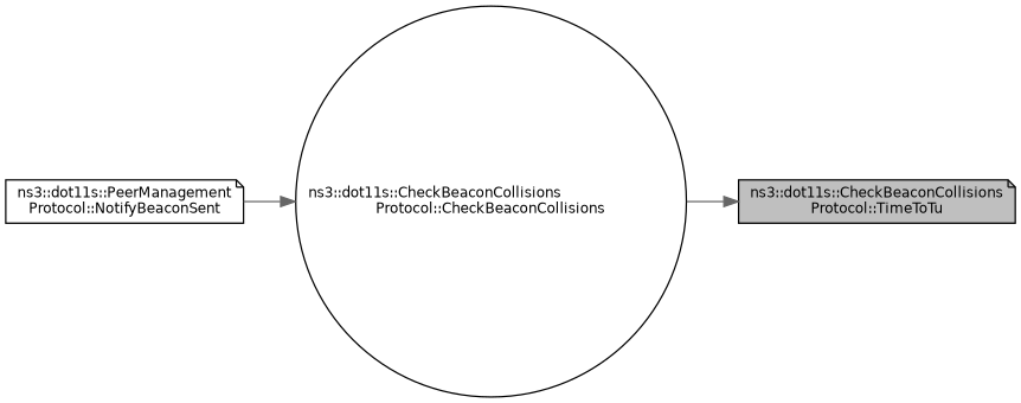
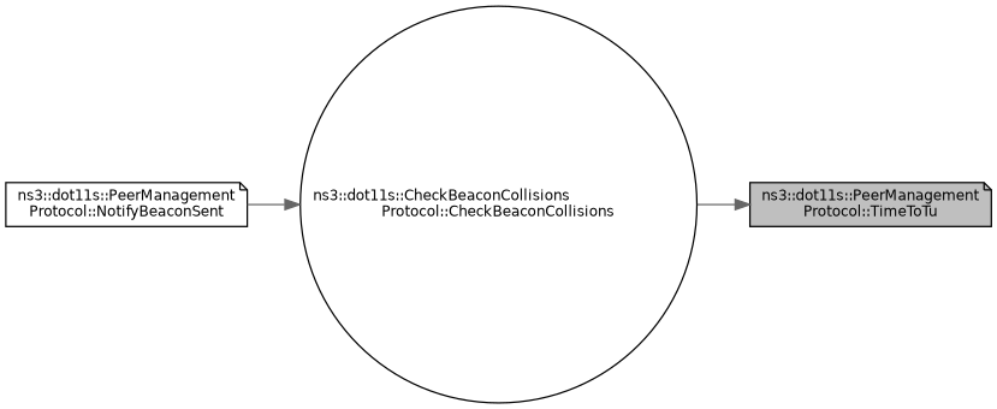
  digraph {
    rankdir=RL
    node [color=black fillcolor=white fontname=Helvetica fontsize=10 shape=note style=filled]
    edge [color=gray40 dir=back fontname=Helvetica fontsize=10 labelfontname=Helvetica labelfontsize=10 style=solid]
-   n1 [fillcolor=grey75 fontcolor=black height=0.2 label="ns3::dot11s::CheckBeaconCollisions\lProtocol::TimeToTu" width=0.4]
+   n1 [fillcolor=grey75 fontcolor=black height=0.2 label="ns3::dot11s::PeerManagement\lProtocol::TimeToTu" width=0.4]
    n2 [height=0.2 label="ns3::dot11s::CheckBeaconCollisions\lProtocol::CheckBeaconCollisions" shape=circle width=0.4]
    n3 [height=0.2 label="ns3::dot11s::PeerManagement\lProtocol::NotifyBeaconSent" width=0.4]
    n1 -> n2
    n2 -> n3
  }
